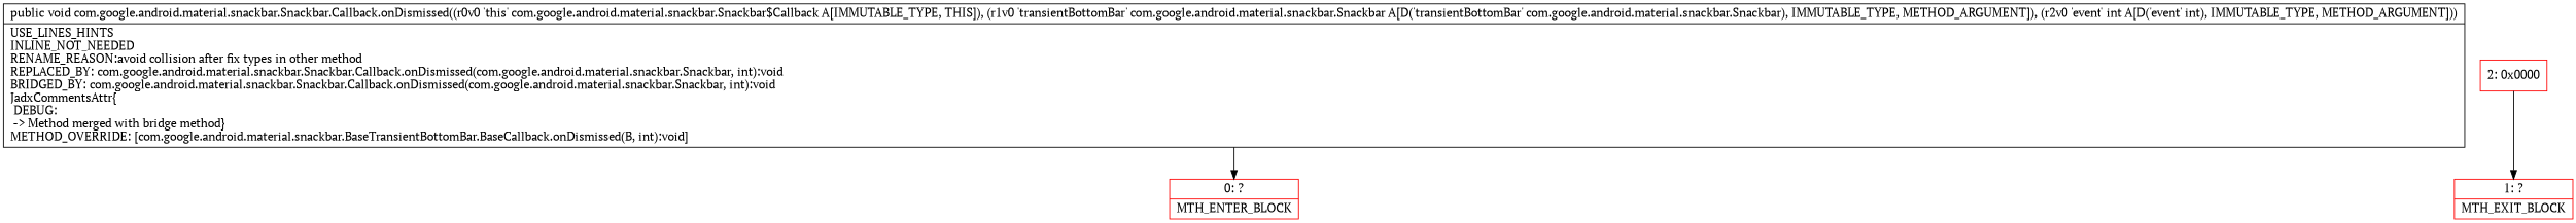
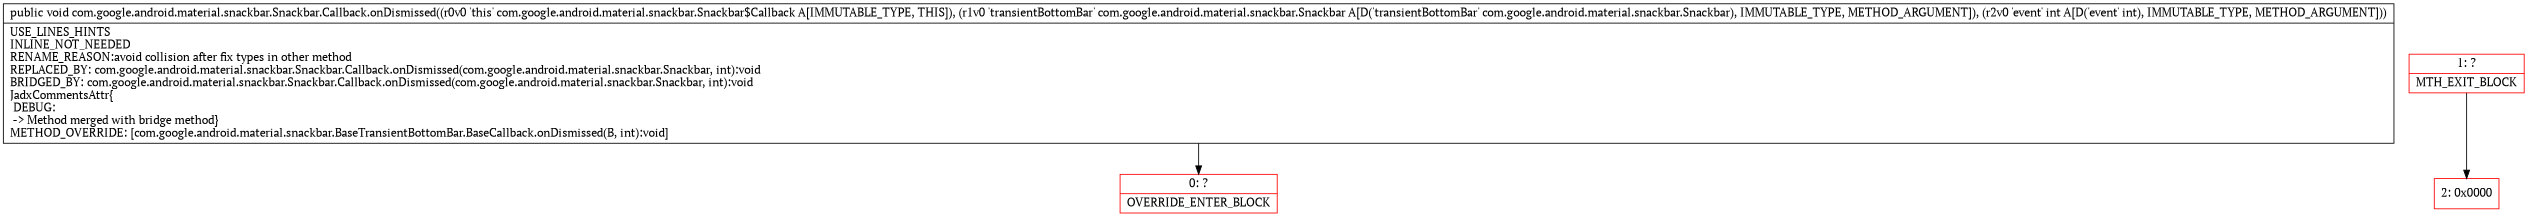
  digraph {
    fontname="PT Serif"
    node [color=red fontname="PT Serif" shape=record]
    edge [fontname="PT Serif"]
-   n1 [label="{0\:\ ?|MTH_ENTER_BLOCK\l}"]
+   n1 [label="{0\:\ ?|OVERRIDE_ENTER_BLOCK\l}"]
    n2 [label="{2\:\ 0x0000}"]
    n3 [label="{1\:\ ?|MTH_EXIT_BLOCK\l}"]
    n4 [label="{public void com.google.android.material.snackbar.Snackbar.Callback.onDismissed((r0v0 'this' com.google.android.material.snackbar.Snackbar$Callback A[IMMUTABLE_TYPE, THIS]), (r1v0 'transientBottomBar' com.google.android.material.snackbar.Snackbar A[D('transientBottomBar' com.google.android.material.snackbar.Snackbar), IMMUTABLE_TYPE, METHOD_ARGUMENT]), (r2v0 'event' int A[D('event' int), IMMUTABLE_TYPE, METHOD_ARGUMENT]))  | USE_LINES_HINTS\lINLINE_NOT_NEEDED\lRENAME_REASON:avoid collision after fix types in other method\lREPLACED_BY: com.google.android.material.snackbar.Snackbar.Callback.onDismissed(com.google.android.material.snackbar.Snackbar, int):void\lBRIDGED_BY: com.google.android.material.snackbar.Snackbar.Callback.onDismissed(com.google.android.material.snackbar.Snackbar, int):void\lJadxCommentsAttr\{\l DEBUG: \l \-\> Method merged with bridge method\}\lMETHOD_OVERRIDE: [com.google.android.material.snackbar.BaseTransientBottomBar.BaseCallback.onDismissed(B, int):void]\l}" color=""]
    subgraph cluster_1 {
      label="R(0)"
    }
-   n2 -> n3
+   n3 -> n2
    n4 -> n1
  }
